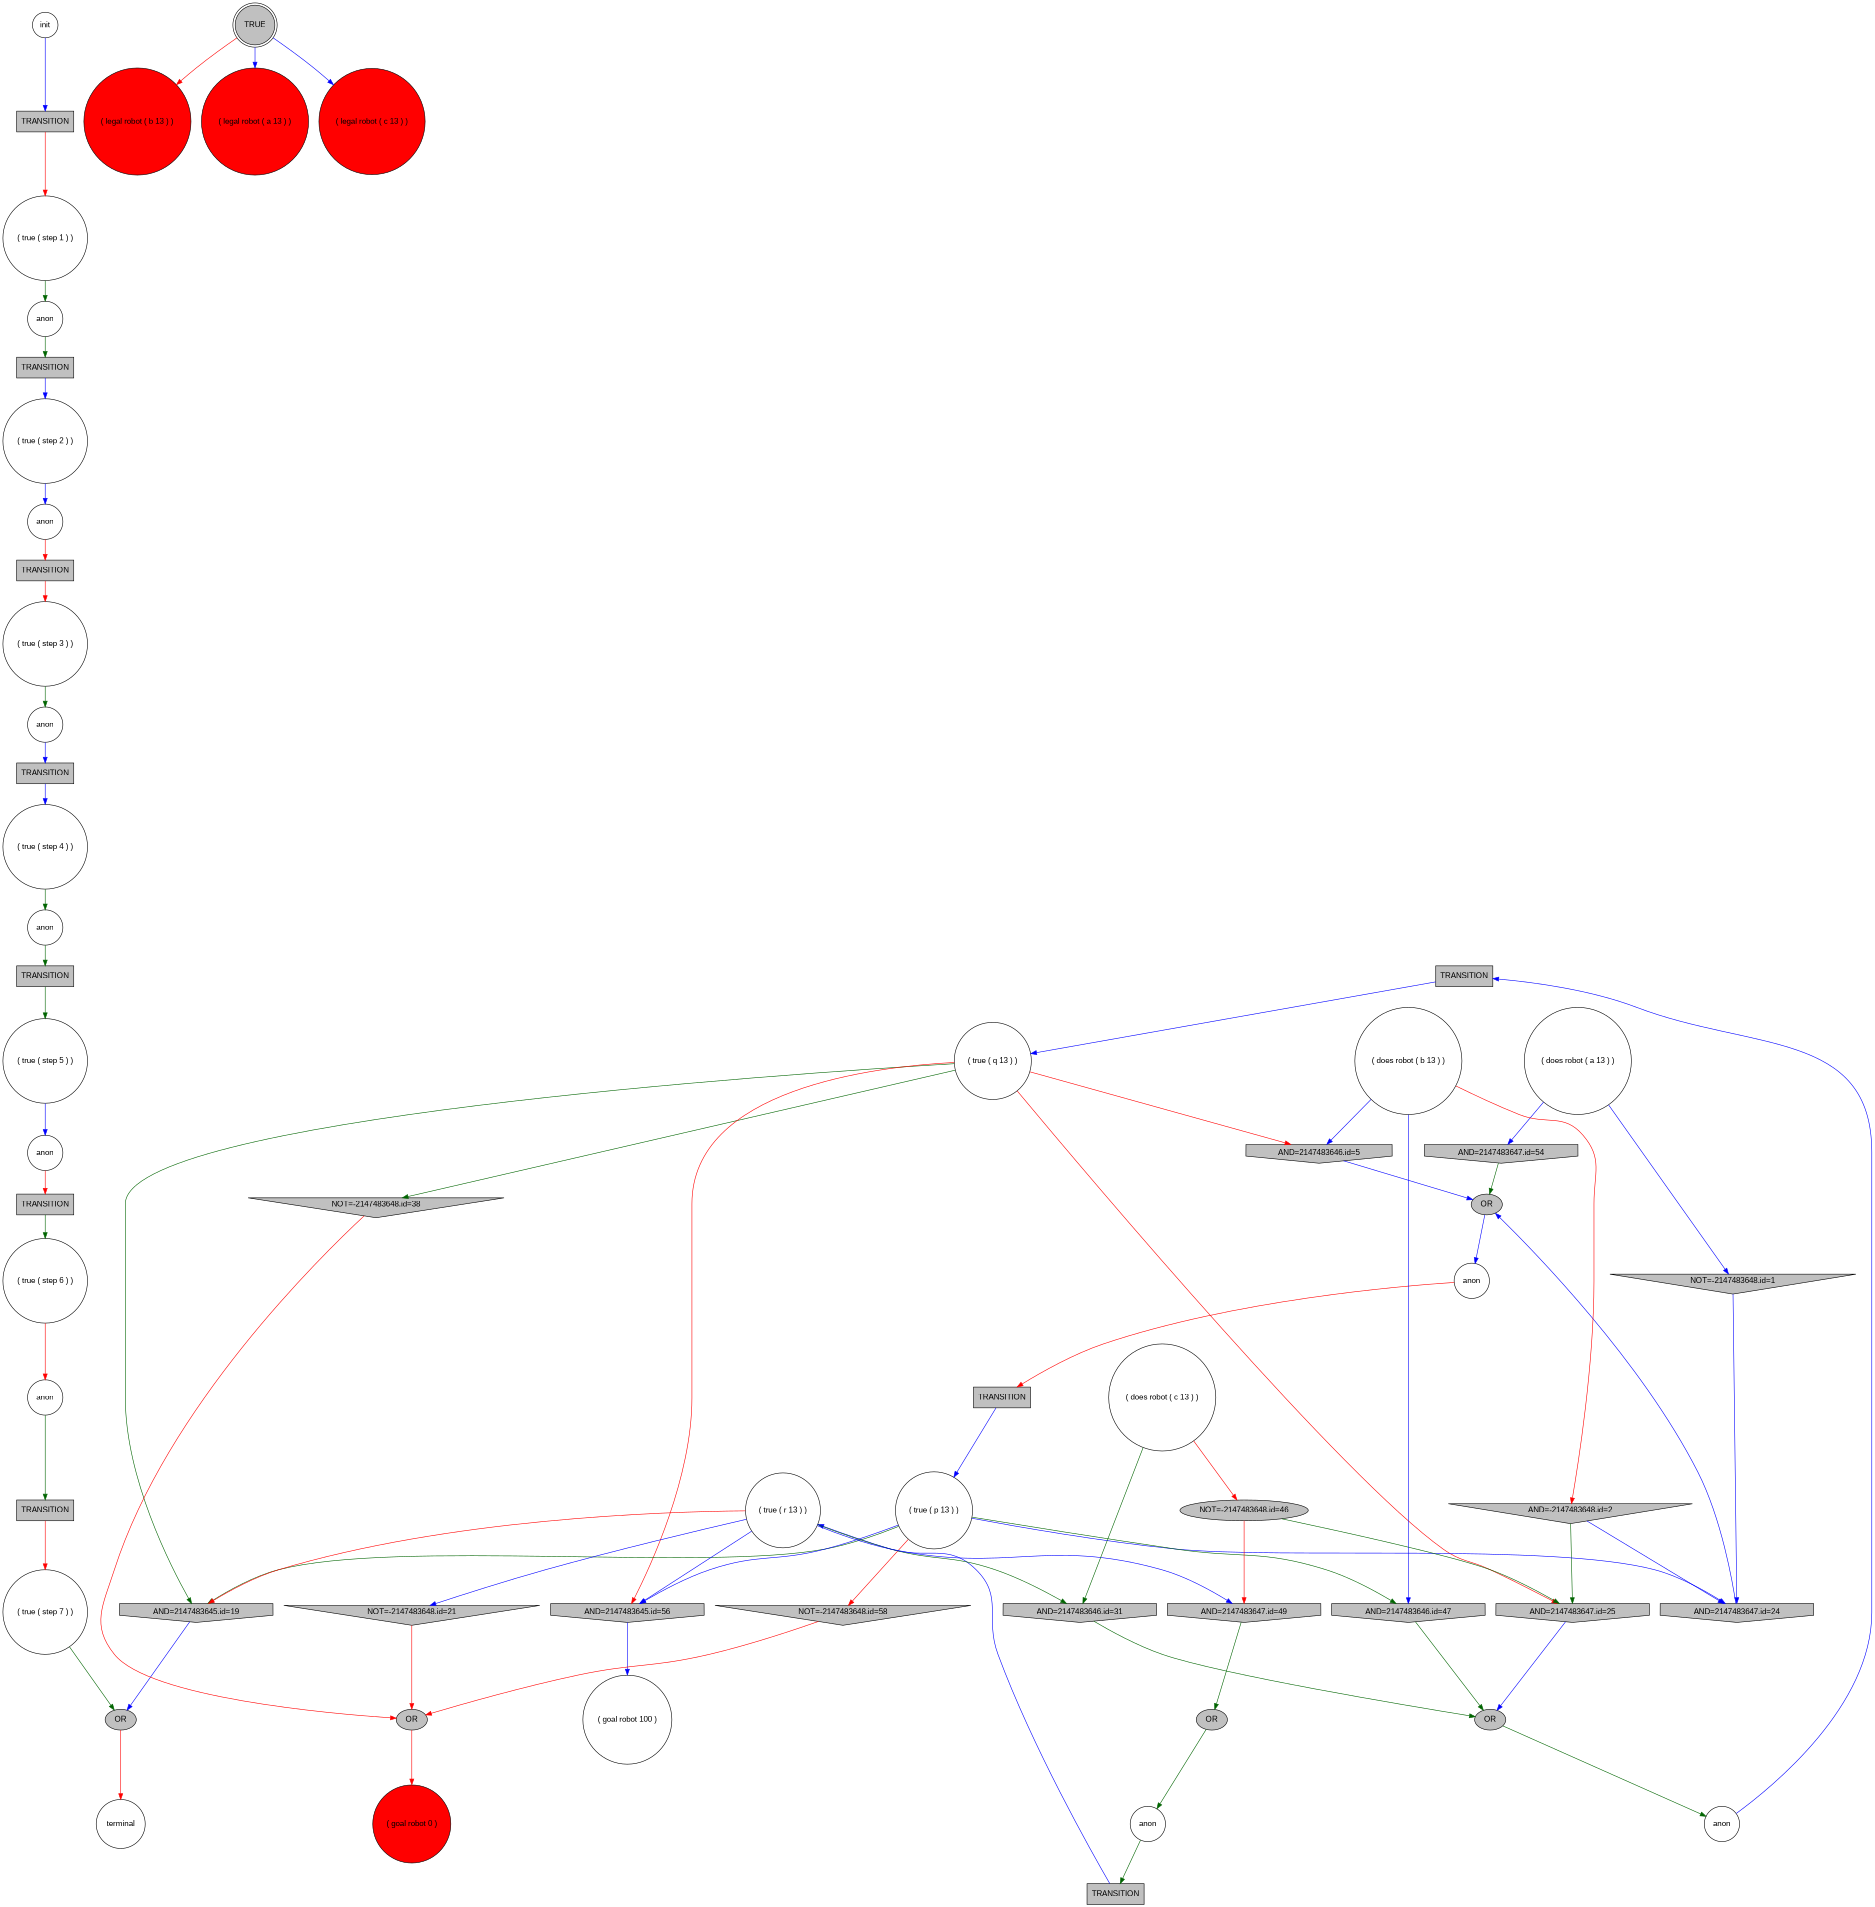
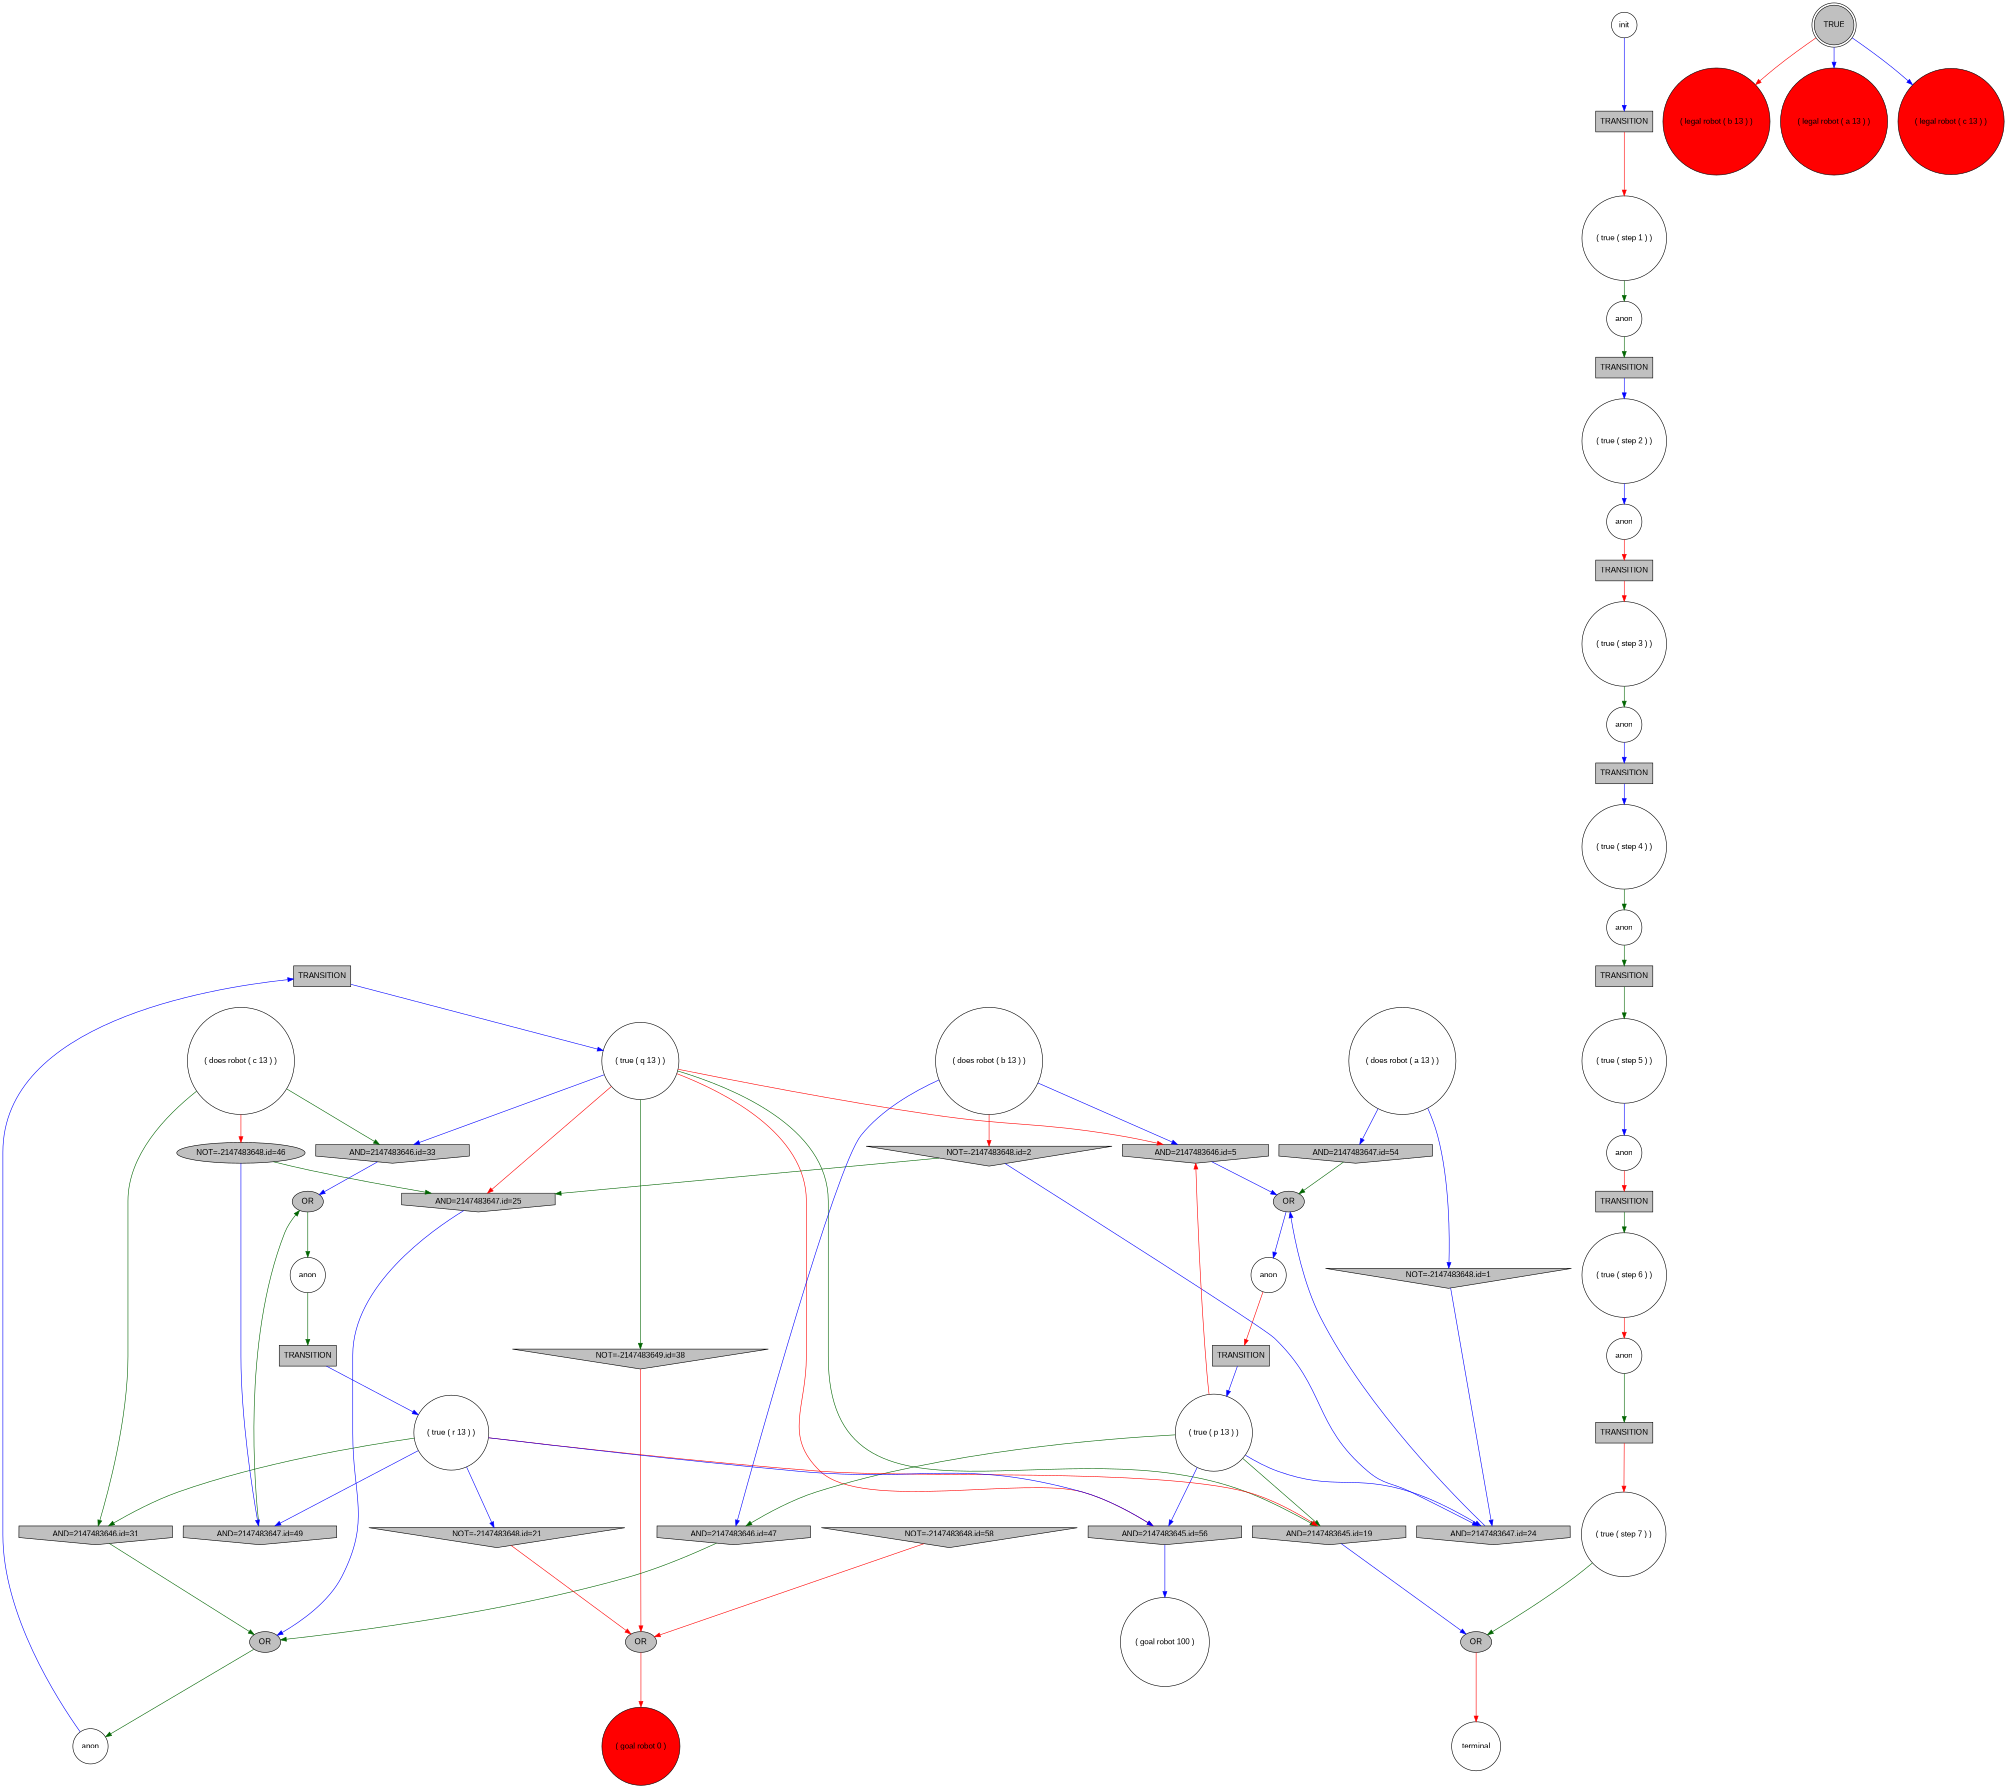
  digraph {
    fontname="Liberation Sans"
    node [fillcolor=grey fontname="Liberation Sans" shape=circle style=filled]
    edge [color=blue fontname="Liberation Sans"]
    n1 [label=TRANSITION shape=box]
    n2 [fillcolor=white label="( true ( q 13 ) )"]
    n3 [label="AND=2147483647.id=25" shape=invhouse]
    n4 [label="AND=2147483646.id=5" shape=invhouse]
+   n5 [label="AND=2147483646.id=33" shape=invhouse]
    n6 [label="AND=2147483645.id=19" shape=invhouse]
-   n7 [label="NOT=-2147483648.id=38" shape=invtriangle]
+   n7 [label="NOT=-2147483649.id=38" shape=invtriangle]
    n8 [label="AND=2147483645.id=56" shape=invhouse]
    n9 [label=OR shape=ellipse]
    n10 [label=OR shape=ellipse]
    n11 [label=OR shape=ellipse]
    n12 [label=OR shape=ellipse]
    n13 [label=OR shape=ellipse]
    n14 [fillcolor=white label="( goal robot 100 )"]
    n15 [label="NOT=-2147483648.id=1" shape=invtriangle]
    n16 [label="AND=2147483647.id=24" shape=invhouse]
    n17 [fillcolor=white label=anon]
-   n18 [label="AND=-2147483648.id=2" shape=invtriangle]
+   n18 [label="NOT=-2147483648.id=2" shape=invtriangle]
    n19 [fillcolor=white label=anon]
    n20 [label=TRUE shape=doublecircle]
    n21 [fillcolor=red label="( legal robot ( b 13 ) )"]
    n22 [fillcolor=red label="( legal robot ( a 13 ) )"]
    n23 [fillcolor=red label="( legal robot ( c 13 ) )"]
    n24 [fillcolor=white label=terminal]
    n25 [label=TRANSITION shape=box]
    n26 [fillcolor=white label="( true ( step 2 ) )"]
    n27 [fillcolor=white label=anon]
    n28 [label=TRANSITION shape=box]
    n29 [fillcolor=white label="( true ( step 3 ) )"]
    n30 [fillcolor=red label="( goal robot 0 )"]
    n31 [fillcolor=white label="( true ( step 5 ) )"]
    n32 [fillcolor=white label=anon]
    n33 [label=TRANSITION shape=box]
    n34 [fillcolor=white label="( true ( step 6 ) )"]
    n35 [fillcolor=white label="( true ( p 13 ) )"]
    n36 [label="AND=2147483646.id=47" shape=invhouse]
    n37 [label="NOT=-2147483648.id=58" shape=invtriangle]
    n38 [fillcolor=white label="( true ( step 4 ) )"]
    n39 [fillcolor=white label=anon]
    n40 [label=TRANSITION shape=box]
    n41 [fillcolor=white label=anon]
    n42 [label=TRANSITION shape=box]
    n43 [fillcolor=white label="( true ( r 13 ) )"]
    n44 [fillcolor=white label="( does robot ( a 13 ) )"]
    n45 [label="AND=2147483647.id=54" shape=invhouse]
    n46 [label="AND=2147483646.id=31" shape=invhouse]
    n47 [label="AND=2147483647.id=49" shape=invhouse]
    n48 [label="NOT=-2147483648.id=21" shape=invtriangle]
    n49 [fillcolor=white label=anon]
    n50 [label=TRANSITION shape=box]
    n51 [fillcolor=white label="( true ( step 7 ) )"]
    n52 [fillcolor=white label="( does robot ( c 13 ) )"]
    n53 [label="NOT=-2147483648.id=46" shape=ellipse]
    n54 [fillcolor=white label=anon]
    n55 [label=TRANSITION shape=box]
    n56 [fillcolor=white label="( does robot ( b 13 ) )"]
    n57 [label=TRANSITION shape=box]
    n58 [fillcolor=white label="( true ( step 1 ) )"]
    n59 [fillcolor=white label=anon]
    n60 [fillcolor=white label=init]
    n61 [label=TRANSITION shape=box]
    n1 -> n2
    n2 -> n3 [color=red]
    n2 -> n4 [color=red]
+   n2 -> n5
    n2 -> n6 [color=darkgreen]
    n2 -> n7 [color=darkgreen]
    n2 -> n8 [color=red]
    n3 -> n9
    n4 -> n10
+   n5 -> n11
    n6 -> n12
    n7 -> n13 [color=red]
    n8 -> n14
    n9 -> n19 [color=darkgreen]
    n10 -> n17
    n11 -> n41 [color=darkgreen]
    n12 -> n24 [color=red]
    n13 -> n30 [color=red]
    n15 -> n16
    n16 -> n10
    n17 -> n25 [color=red]
    n18 -> n3 [color=darkgreen]
    n18 -> n16
    n19 -> n1
    n20 -> n21 [color=red]
    n20 -> n22
    n20 -> n23
    n25 -> n35
    n26 -> n27
    n27 -> n28 [color=red]
    n28 -> n29 [color=red]
    n29 -> n54 [color=darkgreen]
    n31 -> n32
    n32 -> n33 [color=red]
    n33 -> n34 [color=darkgreen]
    n34 -> n49 [color=red]
    n35 -> n6 [color=darkgreen]
    n35 -> n8
    n35 -> n16
    n35 -> n36 [color=darkgreen]
-   n35 -> n37 [color=red]
+   n35 -> n4 [color=red]
    n36 -> n9 [color=darkgreen]
    n37 -> n13 [color=red]
    n38 -> n39 [color=darkgreen]
    n39 -> n40 [color=darkgreen]
    n40 -> n31 [color=darkgreen]
    n41 -> n42 [color=darkgreen]
    n42 -> n43
    n43 -> n6 [color=red]
    n43 -> n8
    n43 -> n46 [color=darkgreen]
    n43 -> n47
    n43 -> n48
    n44 -> n15
    n44 -> n45
    n45 -> n10 [color=darkgreen]
    n46 -> n9 [color=darkgreen]
    n47 -> n11 [color=darkgreen]
    n48 -> n13 [color=red]
    n49 -> n50 [color=darkgreen]
    n50 -> n51 [color=red]
    n51 -> n12 [color=darkgreen]
+   n52 -> n5 [color=darkgreen]
    n52 -> n46 [color=darkgreen]
    n52 -> n53 [color=red]
    n53 -> n3 [color=darkgreen]
-   n53 -> n47 [color=red]
+   n53 -> n47
    n54 -> n61
    n55 -> n26
    n56 -> n4
    n56 -> n18 [color=red]
    n56 -> n36
    n57 -> n58 [color=red]
    n58 -> n59 [color=darkgreen]
    n59 -> n55 [color=darkgreen]
    n60 -> n57
    n61 -> n38
  }
